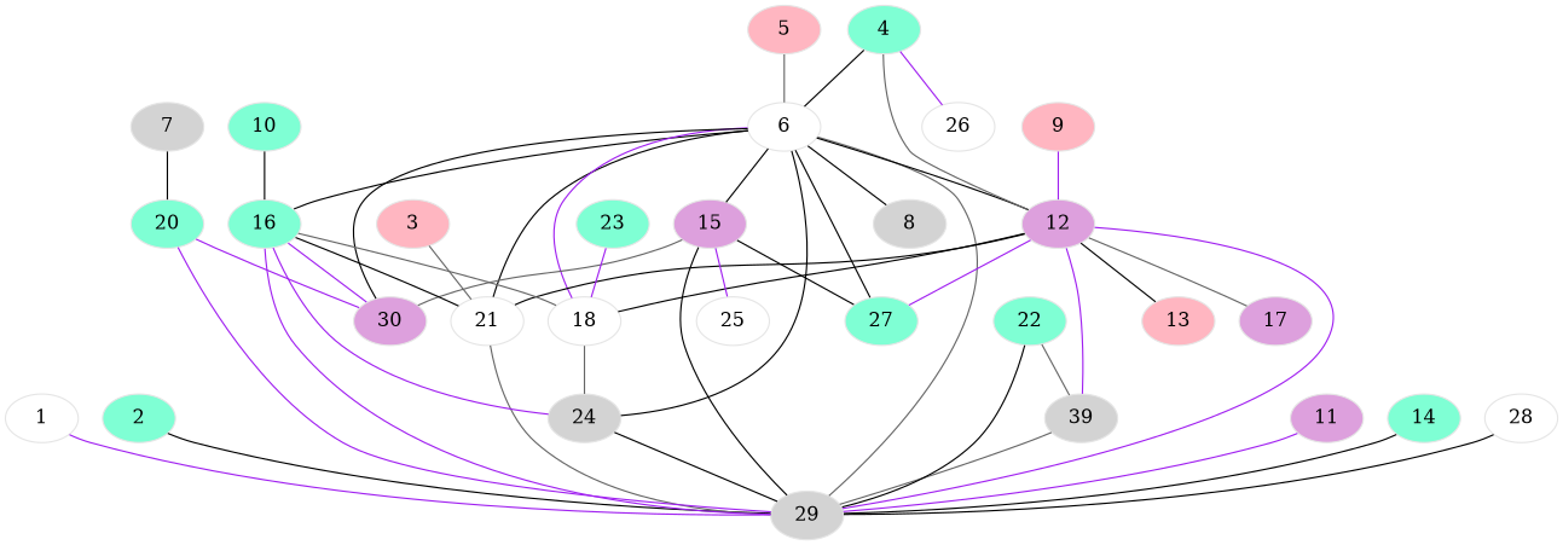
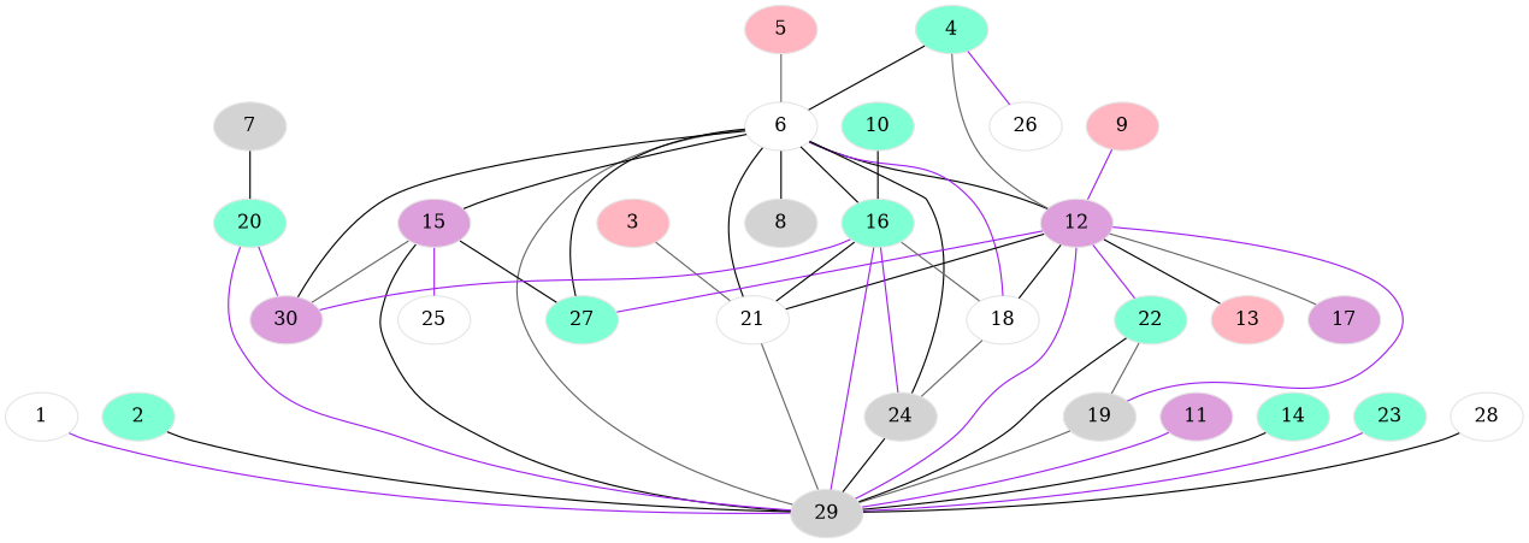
  graph {
    node [color=gray90 fillcolor=aquamarine style=filled]
    edge [color=black weight=1.0]
    1 [fillcolor=white]
    29 [fillcolor=lightgrey]
    2
    3 [fillcolor=lightpink]
    21 [fillcolor=white]
    6 [fillcolor=white]
    4
    12 [fillcolor=plum]
    26 [fillcolor=white]
    8 [fillcolor=lightgrey]
    15 [fillcolor=plum]
    16
    18 [fillcolor=white]
    24 [fillcolor=lightgrey]
    27
    30 [fillcolor=plum]
    13 [fillcolor=lightpink]
    17 [fillcolor=plum]
-   19 [fillcolor=lightgrey label=39]
+   19 [fillcolor=lightgrey]
    22
    5 [fillcolor=lightpink]
    25 [fillcolor=white]
    7 [fillcolor=lightgrey]
    20
    9 [fillcolor=lightpink]
    10
    11 [fillcolor=plum]
    14
    23
    28 [fillcolor=white]
    1 -- 29 [color=purple]
    2 -- 29
    3 -- 21 [color=gray40]
    21 -- 29 [color=gray40]
    6 -- 29 [color=gray40 weight=3.0]
    6 -- 21
    6 -- 12
    6 -- 8
    6 -- 15
    6 -- 16 [weight=3.0]
    6 -- 18 [color=purple]
    6 -- 24
    6 -- 27
    6 -- 30
    4 -- 6
    4 -- 12 [color=gray40]
    4 -- 26 [color=purple]
    12 -- 29 [color=purple]
    12 -- 21 [weight=2.0]
    12 -- 18
    12 -- 27 [color=purple]
    12 -- 13
    12 -- 17 [color=gray40]
    12 -- 19 [color=purple]
+   12 -- 22 [color=purple]
    15 -- 29
    15 -- 27
    15 -- 30 [color=gray40]
    15 -- 25 [color=purple]
    16 -- 29 [color=purple weight=3.0]
    16 -- 21 [weight=2.0]
    16 -- 18 [color=gray40]
    16 -- 24 [color=purple]
    16 -- 30 [color=purple]
    18 -- 24 [color=gray40]
    24 -- 29
    19 -- 29 [color=gray40]
    22 -- 29
    22 -- 19 [color=gray40]
    5 -- 6 [color=gray40]
    7 -- 20
    20 -- 29 [color=purple]
    20 -- 30 [color=purple]
    9 -- 12 [color=purple]
    10 -- 16
    11 -- 29 [color=purple]
    14 -- 29
-   23 -- 18 [color=purple weight=2.0]
+   23 -- 29 [color=purple weight=2.0]
    28 -- 29
  }
